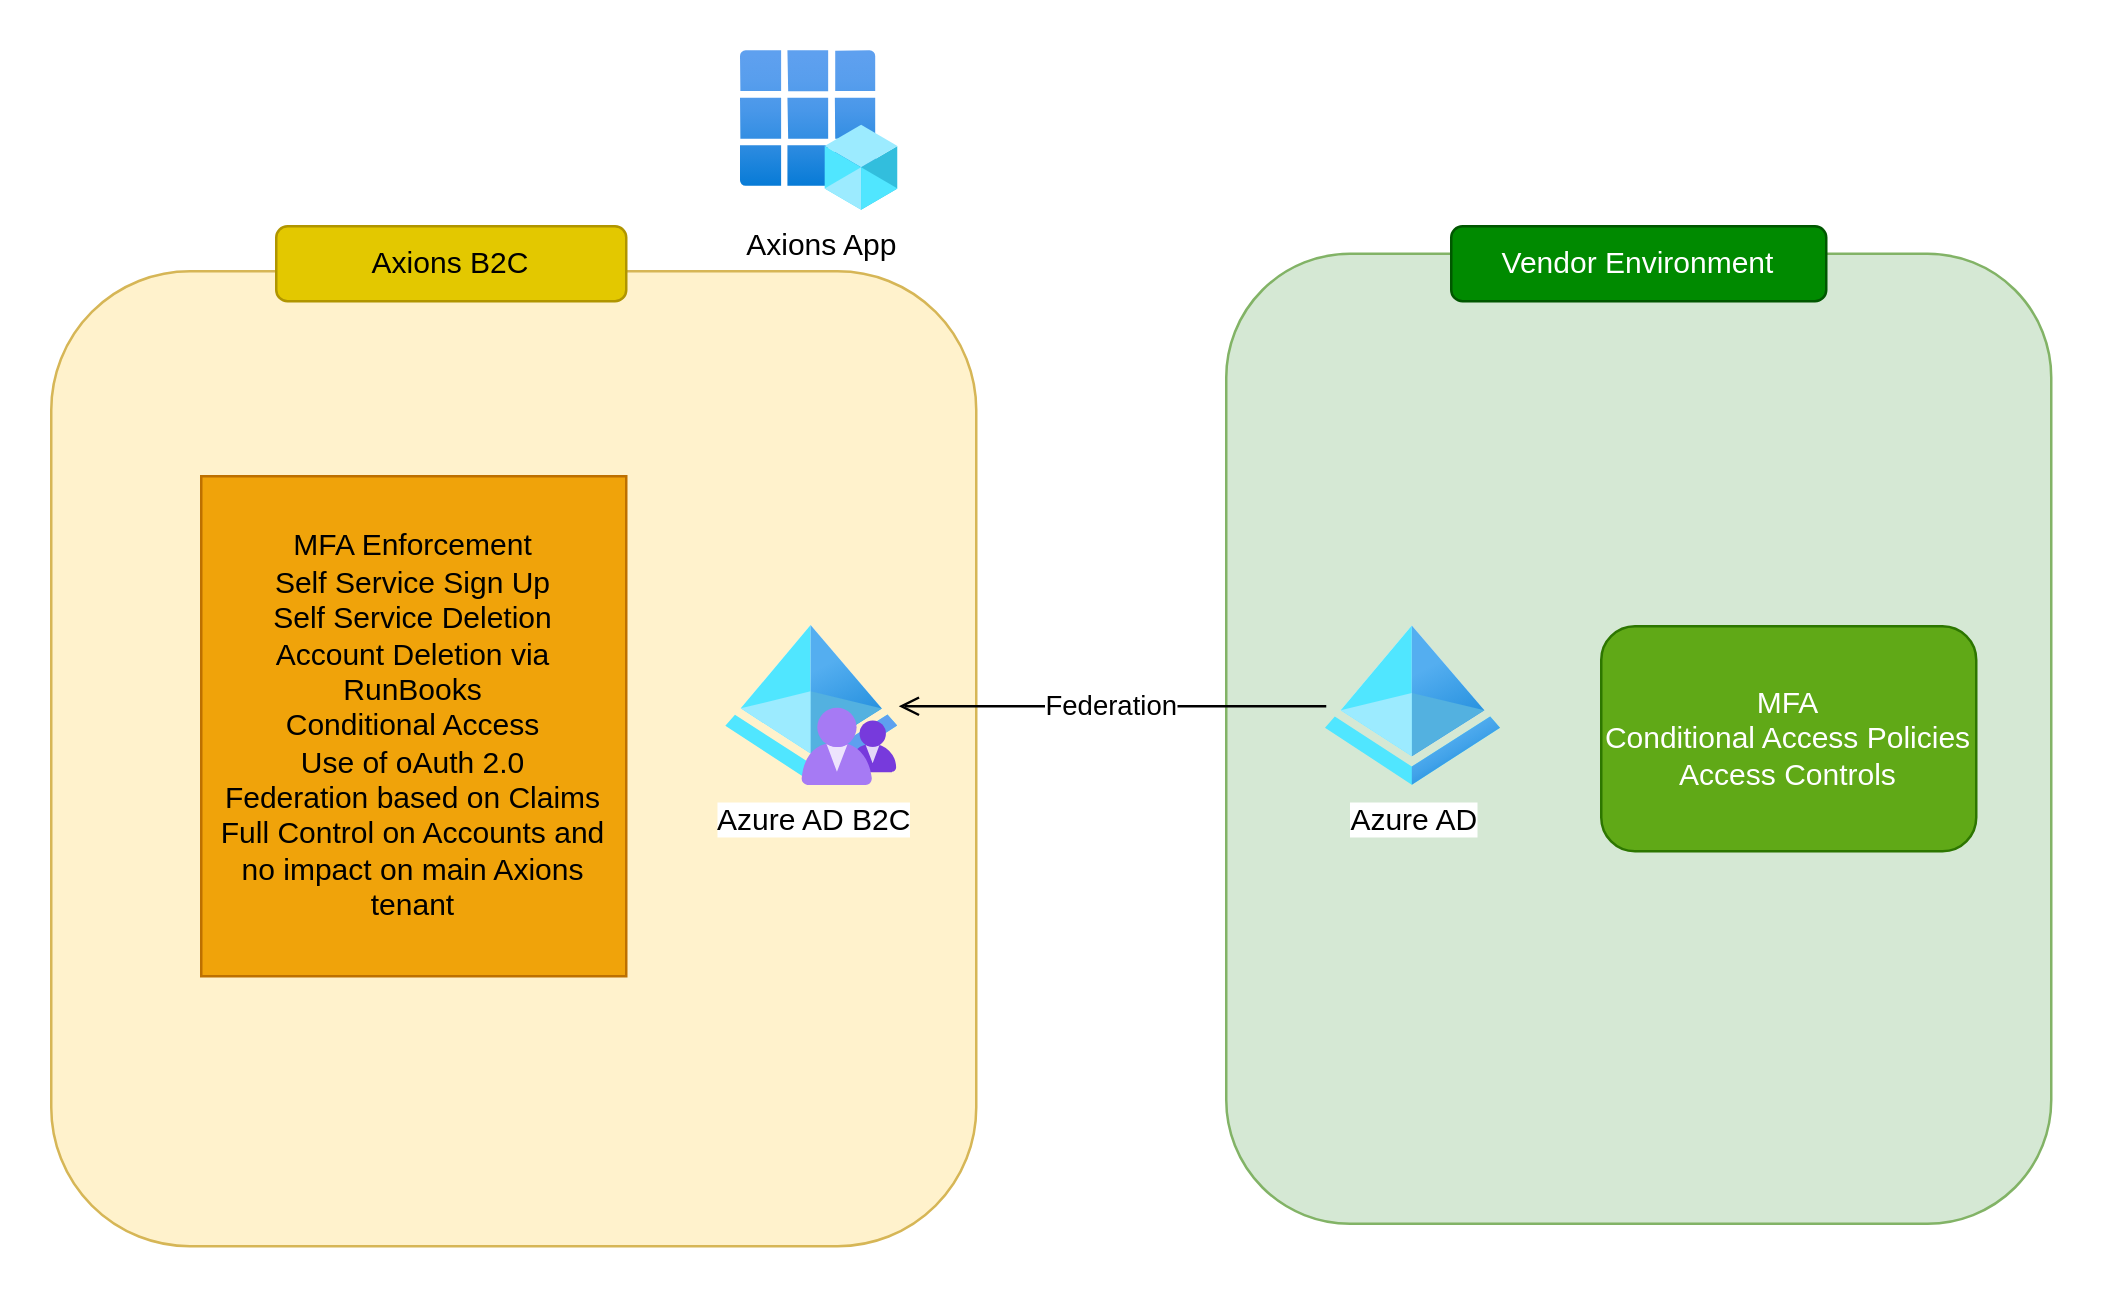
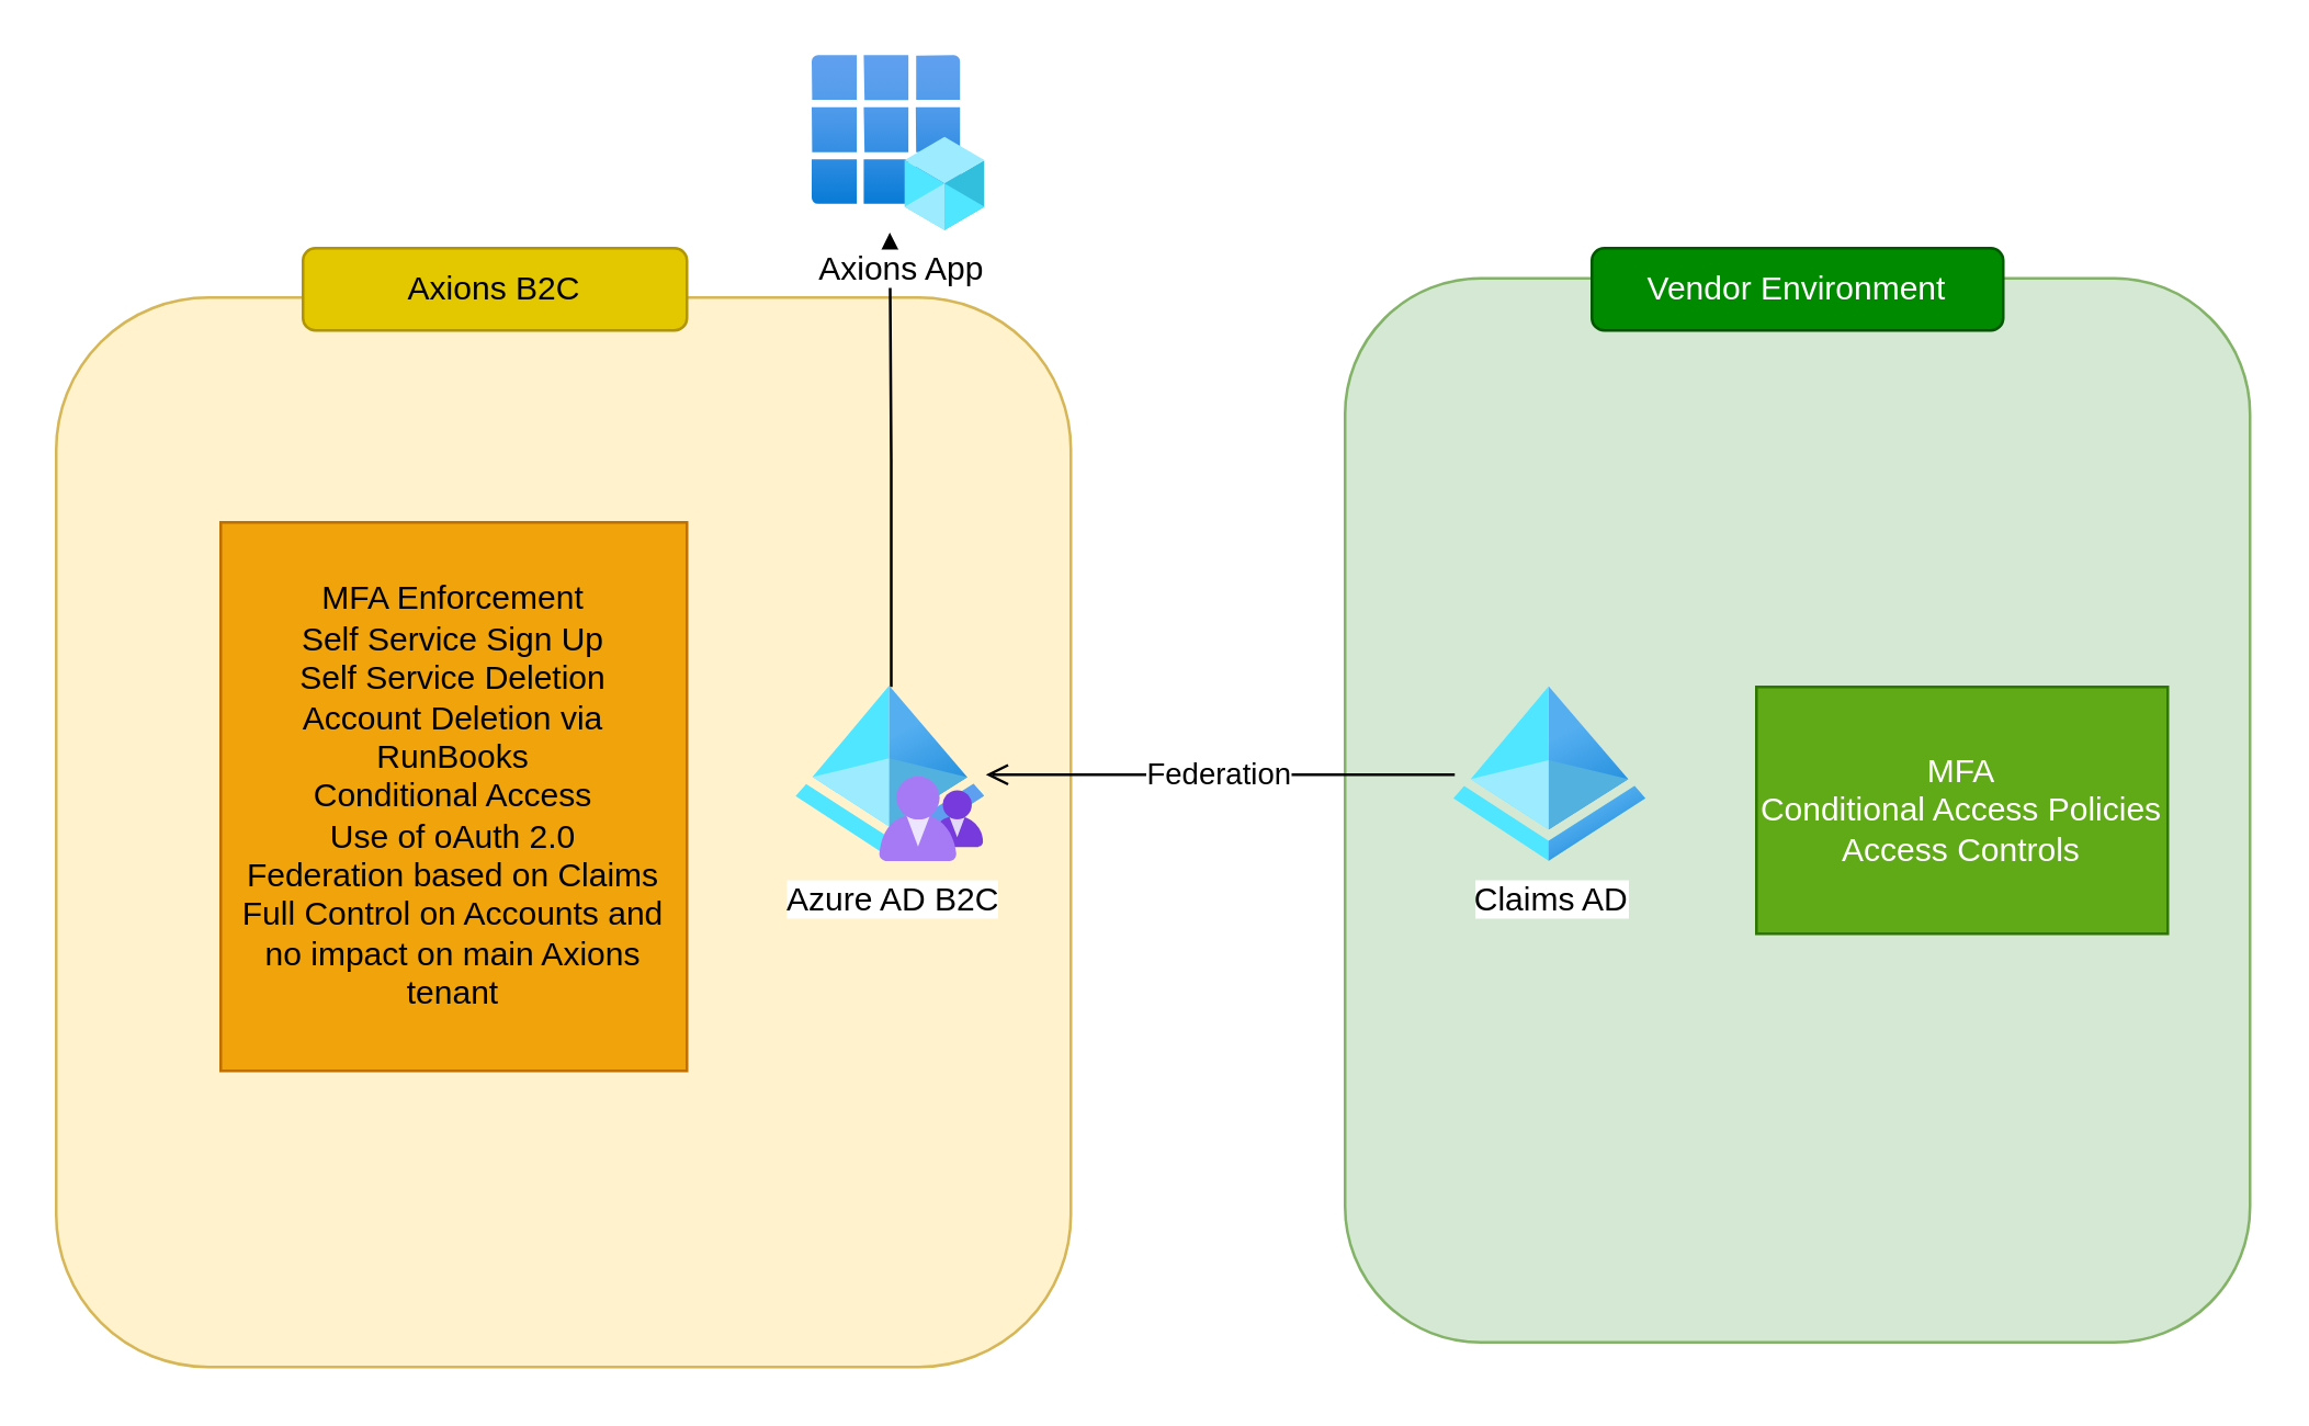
  <mxCell id="0" />
  <mxCell id="1" parent="0" />
  <mxCell id="2" value="" style="rounded=1;whiteSpace=wrap;html=1;fillColor=#fff2cc;strokeColor=#d6b656;" vertex="1" parent="1"><mxGeometry x="20" y="108" width="370" height="390" as="geometry" /></mxCell>
+ <mxCell id="3" style="edgeStyle=orthogonalEdgeStyle;rounded=0;orthogonalLoop=1;jettySize=auto;html=1;entryX=0.444;entryY=1.005;entryDx=0;entryDy=0;entryPerimeter=0;" edge="1" parent="1" source="5" target="8"><mxGeometry relative="1" as="geometry" /></mxCell>
  <mxCell id="4" value="" style="rounded=1;whiteSpace=wrap;html=1;fillColor=#d5e8d4;strokeColor=#82b366;" vertex="1" parent="1"><mxGeometry x="490" y="101" width="330" height="388" as="geometry" /></mxCell>
  <mxCell id="5" value="Azure AD B2C" style="image;aspect=fixed;html=1;points=[];align=center;fontSize=12;image=img/lib/azure2/identity/Azure_AD_B2C.svg;" vertex="1" parent="1"><mxGeometry x="290" y="250" width="69" height="64" as="geometry" /></mxCell>
  <mxCell id="6" value="Federation" style="edgeStyle=orthogonalEdgeStyle;rounded=0;orthogonalLoop=1;jettySize=auto;html=1;endArrow=open;" edge="1" parent="1" source="7" target="5"><mxGeometry relative="1" as="geometry" /></mxCell>
- <mxCell id="7" value="Azure AD" style="image;aspect=fixed;html=1;points=[];align=center;fontSize=12;image=img/lib/azure2/identity/Azure_Active_Directory.svg;" vertex="1" parent="1"><mxGeometry x="530" y="250" width="70" height="64" as="geometry" /></mxCell>
+ <mxCell id="7" value="Claims AD" style="image;aspect=fixed;html=1;points=[];align=center;fontSize=12;image=img/lib/azure2/identity/Azure_Active_Directory.svg;" vertex="1" parent="1"><mxGeometry x="530" y="250" width="70" height="64" as="geometry" /></mxCell>
  <mxCell id="8" value="Axions App" style="image;aspect=fixed;html=1;points=[];align=center;fontSize=12;image=img/lib/azure2/identity/App_Registrations.svg;" vertex="1" parent="1"><mxGeometry x="296" y="20" width="63" height="64" as="geometry" /></mxCell>
  <mxCell id="9" value="Vendor Environment" style="rounded=1;whiteSpace=wrap;html=1;fillColor=#008a00;fontColor=#ffffff;strokeColor=#005700;" vertex="1" parent="1"><mxGeometry x="580" y="90" width="150" height="30" as="geometry" /></mxCell>
- <mxCell id="10" value="MFA&lt;br&gt;Conditional Access Policies&lt;br&gt;Access Controls" style="whiteSpace=wrap;html=1;fillColor=#60a917;fontColor=#ffffff;strokeColor=#2D7600;rounded=1;" vertex="1" parent="1"><mxGeometry x="640" y="250" width="150" height="90" as="geometry" /></mxCell>
+ <mxCell id="10" value="MFA&lt;br&gt;Conditional Access Policies&lt;br&gt;Access Controls" style="rounded=0;whiteSpace=wrap;html=1;fillColor=#60a917;fontColor=#ffffff;strokeColor=#2D7600;" vertex="1" parent="1"><mxGeometry x="640" y="250" width="150" height="90" as="geometry" /></mxCell>
  <mxCell id="11" value="Axions B2C" style="rounded=1;whiteSpace=wrap;html=1;fillColor=#e3c800;fontColor=#000000;strokeColor=#B09500;" vertex="1" parent="1"><mxGeometry x="110" y="90" width="140" height="30" as="geometry" /></mxCell>
  <mxCell id="12" value="MFA Enforcement&lt;br&gt;Self Service Sign Up&lt;br&gt;Self Service Deletion&lt;br&gt;Account Deletion via RunBooks&lt;br&gt;Conditional Access&lt;br&gt;Use of oAuth 2.0&lt;br&gt;Federation based on Claims&lt;br&gt;Full Control on Accounts and no impact on main Axions tenant" style="rounded=0;whiteSpace=wrap;html=1;fillColor=#f0a30a;fontColor=#000000;strokeColor=#BD7000;" vertex="1" parent="1"><mxGeometry x="80" y="190" width="170" height="200" as="geometry" /></mxCell>
